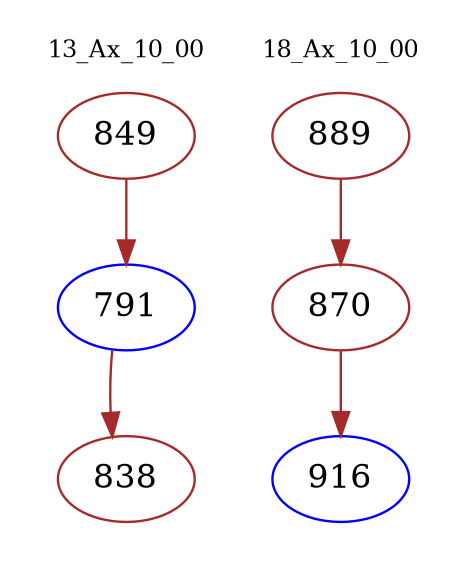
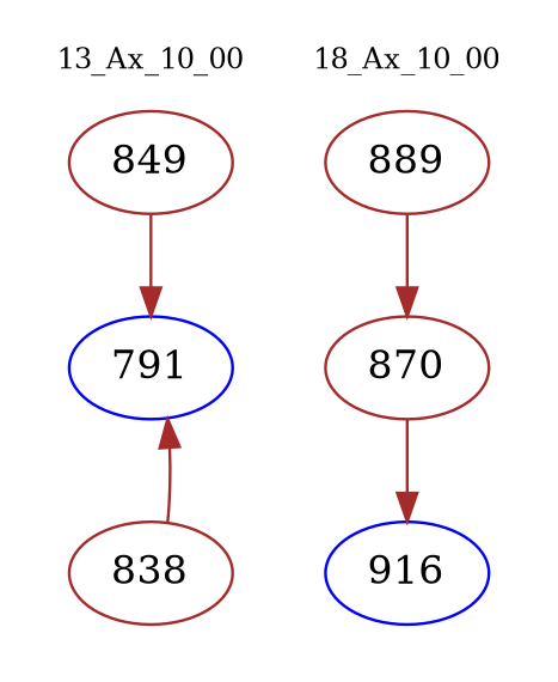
  digraph {
    node [color=brown]
    edge [color=brown]
    n1 [label=849]
    n2 [color=blue label=791]
    n3 [label=838]
    n4 [label=889]
    n5 [label=870]
    n6 [color=blue label=916]
    subgraph cluster_1 {
      color=white
      fontsize=10
      label="13_Ax_10_00"
      n1
      n2
      n3
    }
    subgraph cluster_2 {
      color=white
      fontsize=10
      label="18_Ax_10_00"
      n4
      n5
      n6
    }
    n1 -> n2
-   n2 -> n3
+   n3 -> n2
    n4 -> n5
    n5 -> n6
  }
